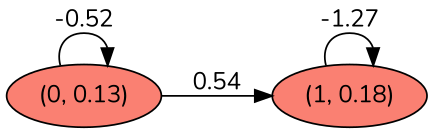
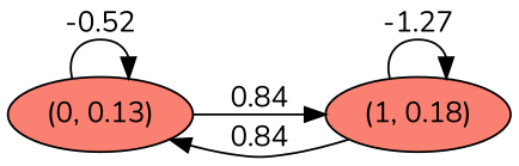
  digraph {
    rankdir=LR
    fontname=Nunito
    node [style=filled fillcolor=salmon fontname=Nunito]
    edge [fontname=Nunito]
    n1 [label="(0, 0.13)"]
    n2 [label="(1, 0.18)"]
    n1 -> n1 [label=-0.52]
-   n1 -> n2 [label=0.54]
+   n1 -> n2 [label=0.84]
+   n2 -> n1 [label=0.84]
    n2 -> n2 [label=-1.27]
  }
